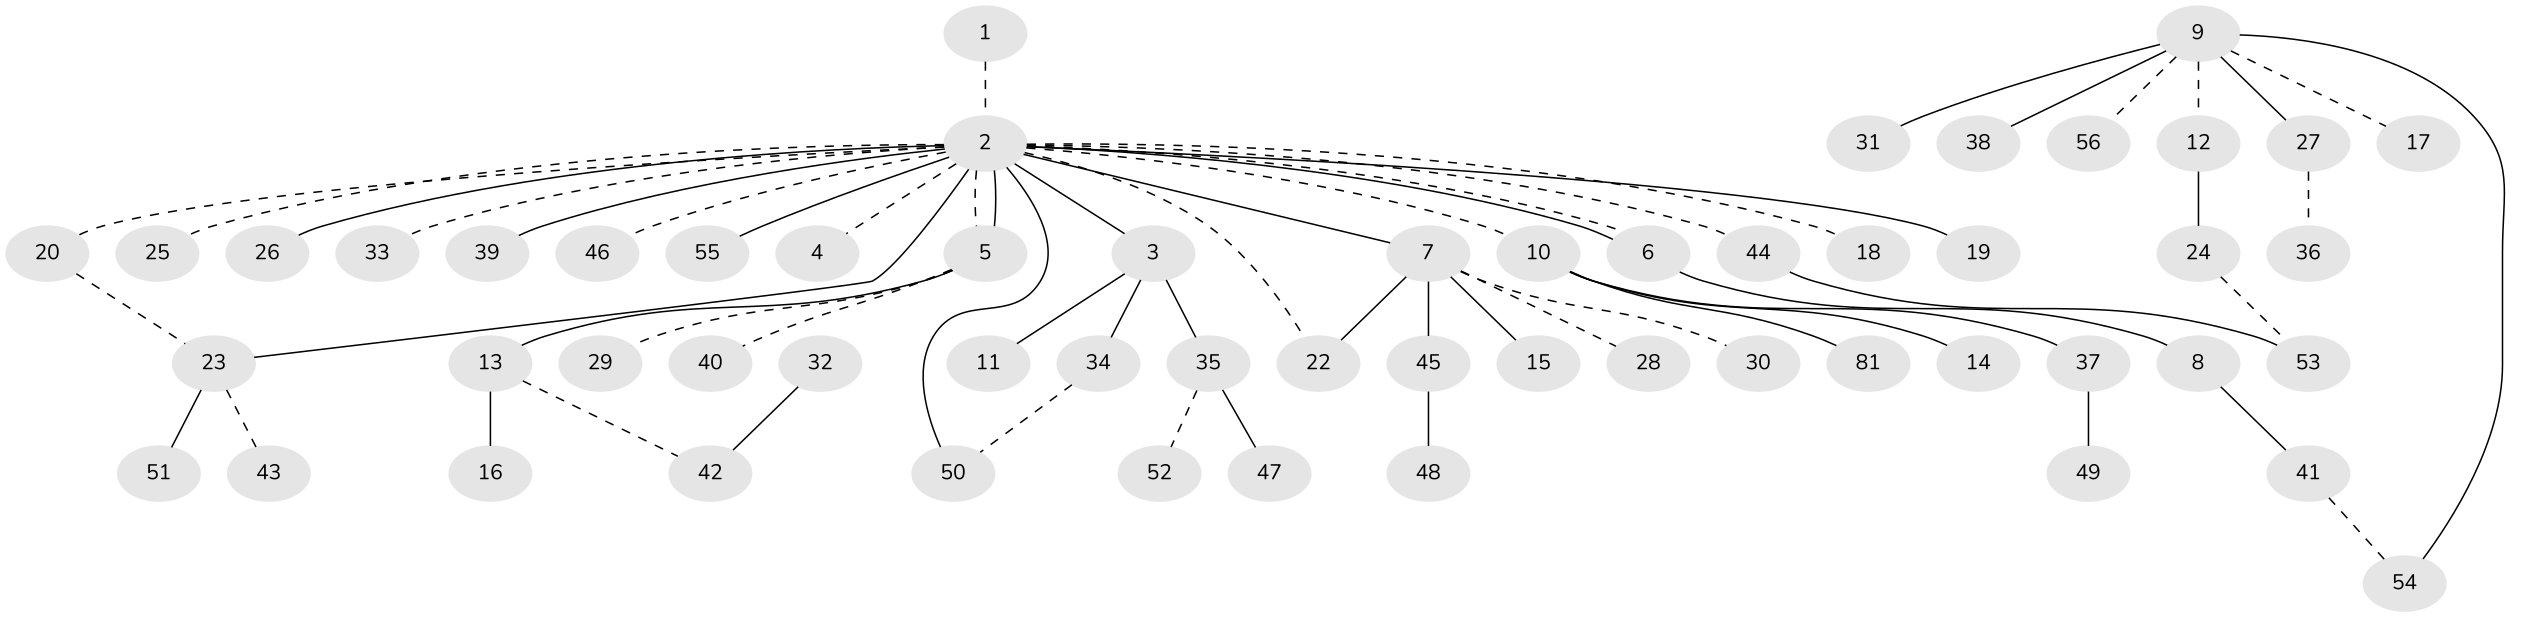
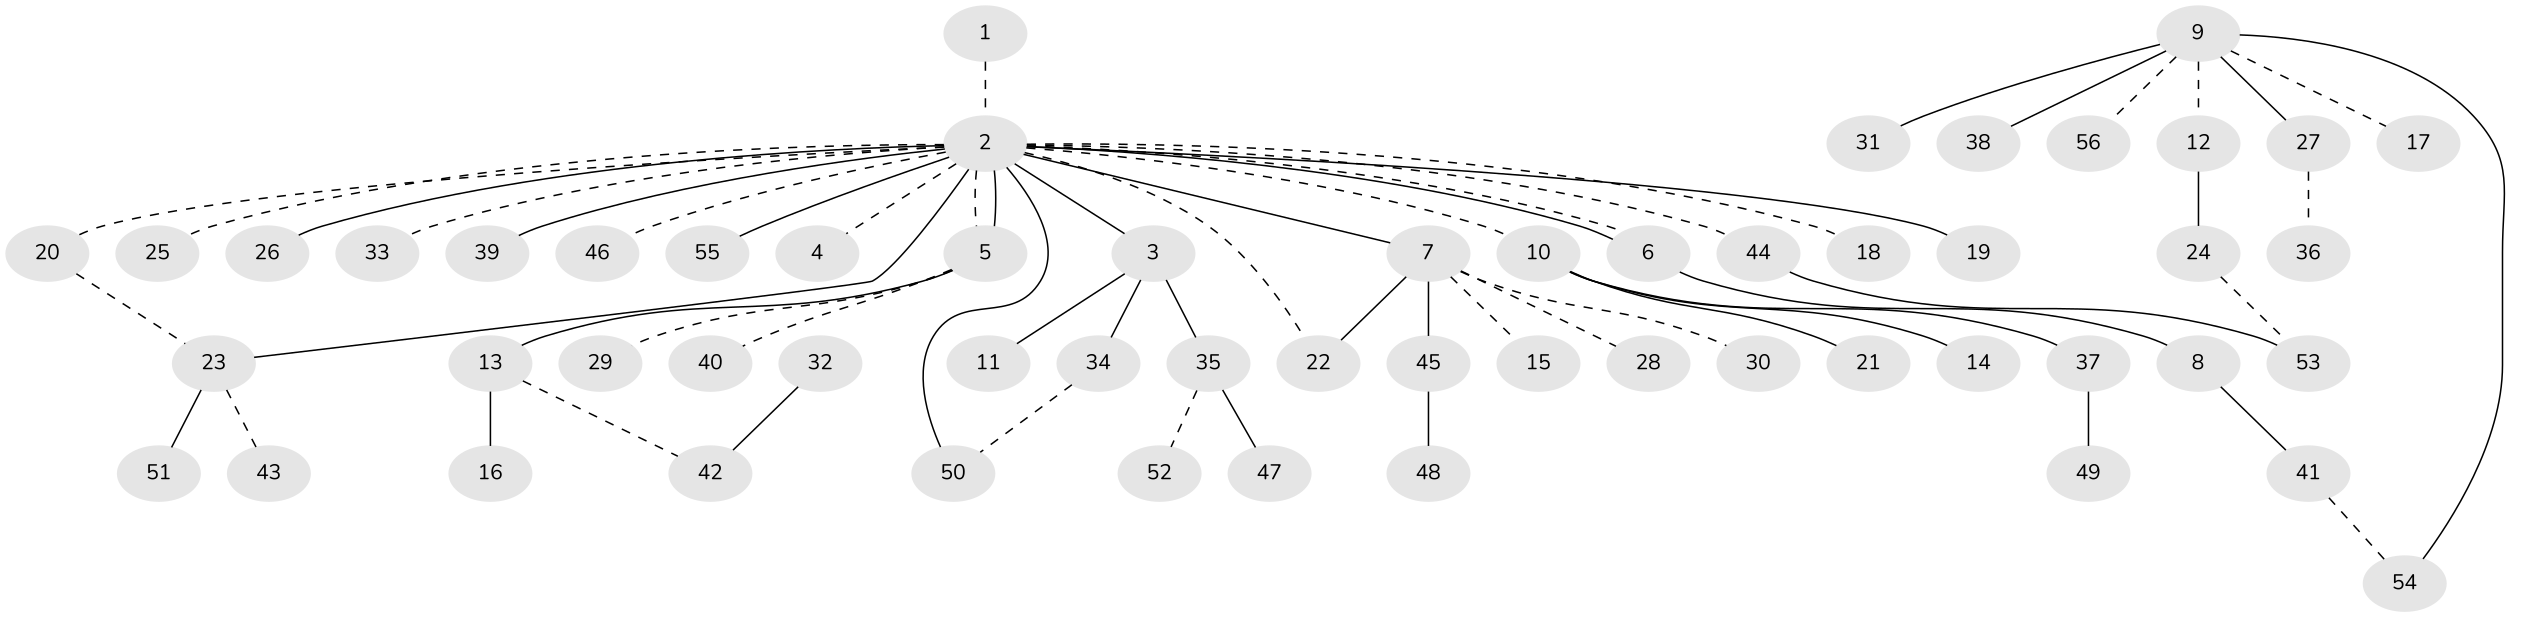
  graph {
    fontname=Nunito
    node [color=gray90 fontname=Nunito style=filled]
    edge [fontname=Nunito style=solid]
    1
    2
    3
    4
    5
    6
    7
    10
    18
    19
    20
    22
    23
    25
    26
    33
    39
    44
    46
    50
    55
    11
    34
    35
    13
    29
    40
    8
    15
    28
    30
    45
    9
    12
    17
    27
    31
    38
    54
    56
    14
-   21 [label=81]
+   21
    37
    43
    51
    53
    47
    52
    16
    42
    41
    48
    24
    36
    49
    32
    1 -- 2 [style=dashed]
    2 -- 3
    2 -- 4 [style=dashed]
    2 -- 5 [style=dashed]
    2 -- 5
    2 -- 6
    2 -- 6 [style=dashed]
    2 -- 7
    2 -- 10 [style=dashed]
    2 -- 18 [style=dashed]
    2 -- 19
    2 -- 20 [style=dashed]
    2 -- 22 [style=dashed]
    2 -- 23
    2 -- 25 [style=dashed]
    2 -- 26
    2 -- 33 [style=dashed]
    2 -- 39
    2 -- 44 [style=dashed]
    2 -- 46 [style=dashed]
    2 -- 50
    2 -- 55
    3 -- 11
    3 -- 34
    3 -- 35
    5 -- 13
    5 -- 29 [style=dashed]
    5 -- 40 [style=dashed]
    6 -- 8
    7 -- 22
-   7 -- 15
+   7 -- 15 [style=dashed]
    7 -- 28 [style=dashed]
    7 -- 30 [style=dashed]
    7 -- 45
    10 -- 14
    10 -- 21
    10 -- 37
    20 -- 23 [style=dashed]
    23 -- 43 [style=dashed]
    23 -- 51
    44 -- 53
    34 -- 50 [style=dashed]
    35 -- 47
    35 -- 52 [style=dashed]
    13 -- 16
    13 -- 42 [style=dashed]
    8 -- 41
    45 -- 48
    9 -- 12 [style=dashed]
    9 -- 17 [style=dashed]
    9 -- 27
    9 -- 31
    9 -- 38
    9 -- 54
    9 -- 56 [style=dashed]
    12 -- 24
    27 -- 36 [style=dashed]
    37 -- 49
    41 -- 54 [style=dashed]
    24 -- 53 [style=dashed]
    32 -- 42
  }
